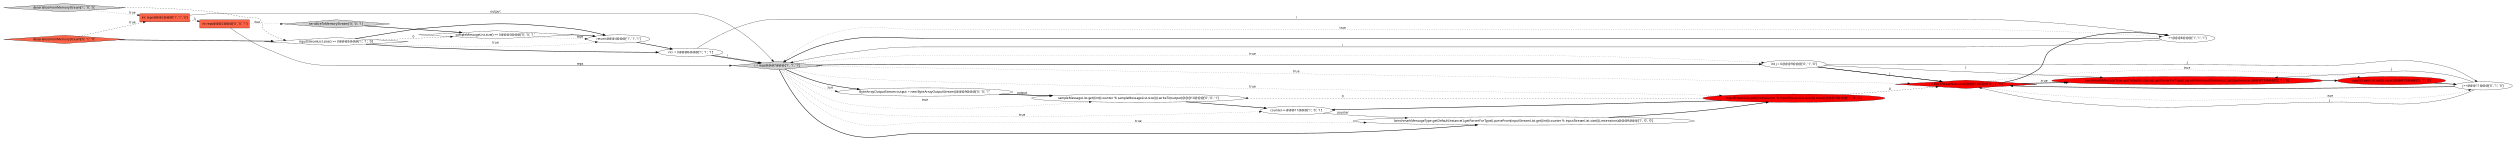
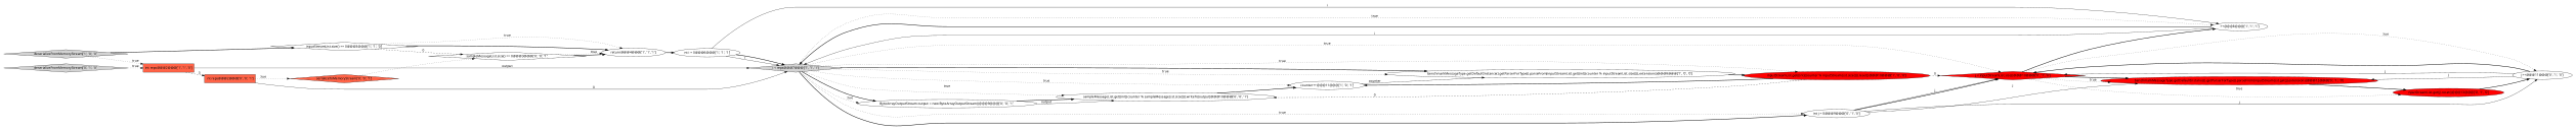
  digraph {
    fontname="Noto Sans"
    rankdir=LR
    node [fillcolor=white fontname="Noto Sans" shape=ellipse style=filled]
    edge [fontname="Noto Sans" style=bold]
    n1 [fillcolor=tomato label="int reps@@@2@@@['1', '1', '0']" shape=box]
    n2 [fillcolor=tomato label="int reps@@@2@@@['0', '0', '1']" shape=box]
    n3 [fillcolor=lightgray label="i < reps@@@7@@@['1', '1', '1']" shape=diamond]
-   n4 [fillcolor=lightgray label="serializeToMemoryStream['0', '0', '1']" shape=diamond]
+   n4 [fillcolor=tomato label="serializeToMemoryStream['0', '0', '1']" shape=diamond]
    n5 [label="ByteArrayOutputStream output = new ByteArrayOutputStream()@@@9@@@['0', '0', '1']"]
    n6 [label="sampleMessageList.get((int)(counter % sampleMessageList.size())).writeTo(output)@@@10@@@['0', '0', '1']"]
    n7 [label="benchmarkMessageType.getDefaultInstance().getParserForType().parseFrom(inputStreamList.get((int)(counter % inputStreamList.size())),extensions)@@@9@@@['1', '0', '0']"]
    n8 [fillcolor=red label="inputStreamList.get((int)(counter % inputStreamList.size())).reset()@@@10@@@['1', '0', '0']"]
    n9 [label="i++@@@8@@@['1', '1', '1']"]
    n10 [label="int j = 0@@@9@@@['0', '1', '0']"]
    n11 [fillcolor=red label="j < inputStreamList.size()@@@10@@@['0', '1', '0']" shape=diamond]
    n12 [label="counter++@@@11@@@['1', '0', '1']"]
    n13 [fillcolor=lightgray label="deserializeFromMemoryStream['1', '0', '0']" shape=diamond]
    n14 [label="inputStreamList.size() == 0@@@3@@@['1', '1', '0']" shape=diamond]
    n15 [label="sampleMessageList.size() == 0@@@3@@@['0', '0', '1']" shape=diamond]
    n16 [label="int i = 0@@@6@@@['1', '1', '1']"]
    n17 [label="return@@@4@@@['1', '1', '1']"]
    n18 [fillcolor=red label="benchmarkMessageType.getDefaultInstance().getParserForType().parseFrom(inputStreamList.get(j),extensions)@@@12@@@['0', '1', '0']"]
    n19 [label="j++@@@11@@@['0', '1', '0']"]
    n20 [fillcolor=red label="inputStreamList.get(j).reset()@@@13@@@['0', '1', '0']"]
-   n21 [fillcolor=tomato label="deserializeFromMemoryStream['0', '1', '0']" shape=diamond]
+   n21 [fillcolor=lightgray label="deserializeFromMemoryStream['0', '1', '0']" shape=diamond]
    n1 -> n2 [label=3 style=dashed]
    n1 -> n3 [label=output style=solid]
-   n2 -> n3 [label=reps style=solid]
+   n2 -> n3 [label=0 style=solid]
    n2 -> n4 [label=true style=dotted]
    n3 -> n5
    n3 -> n5 [label=true style=dotted]
    n3 -> n6 [label=true style=dotted]
    n3 -> n7
    n3 -> n7 [label=true style=dotted]
    n3 -> n8 [label=true style=dotted]
    n3 -> n9 [label=true style=dotted]
    n3 -> n10 [label=true style=dotted]
    n3 -> n10
    n3 -> n11 [label=true style=dotted]
    n3 -> n12 [label=true style=dotted]
-   n4 -> n15
+   n4 -> n15 [style=dotted]
    n5 -> n6 [label=output style=solid]
    n5 -> n6
    n6 -> n12
    n7 -> n8
    n8 -> n6 [label=0 style=dashed]
    n8 -> n11 [label=0 style=dashed]
    n8 -> n12
    n9 -> n3
    n9 -> n3 [label=i style=solid]
    n10 -> n11 [label=j style=solid]
    n10 -> n11
    n10 -> n18 [label=j style=solid]
    n10 -> n19 [label=j style=solid]
    n11 -> n9
    n11 -> n18
    n11 -> n18 [label=true style=dotted]
    n11 -> n19 [label=true style=dotted]
    n11 -> n20 [label=true style=dotted]
    n12 -> n7 [label=counter style=solid]
    n13 -> n1 [label=true style=dotted]
-   n13 -> n14 [style=dashed]
+   n13 -> n14
    n14 -> n15 [label=0 style=dashed]
-   n14 -> n16
    n14 -> n17 [label=true style=dotted]
    n14 -> n17
    n15 -> n17 [label=true style=dotted]
    n15 -> n17
    n16 -> n3 [label=i style=solid]
    n16 -> n3
    n16 -> n9 [label=i style=solid]
    n17 -> n16
    n18 -> n20
    n19 -> n11
    n19 -> n11 [label=j style=solid]
    n19 -> n18 [label=j style=solid]
    n20 -> n19
-   n21 -> n1 [label=true style=dashed]
-   n21 -> n14
+   n21 -> n1 [label=true style=dotted]
  }
